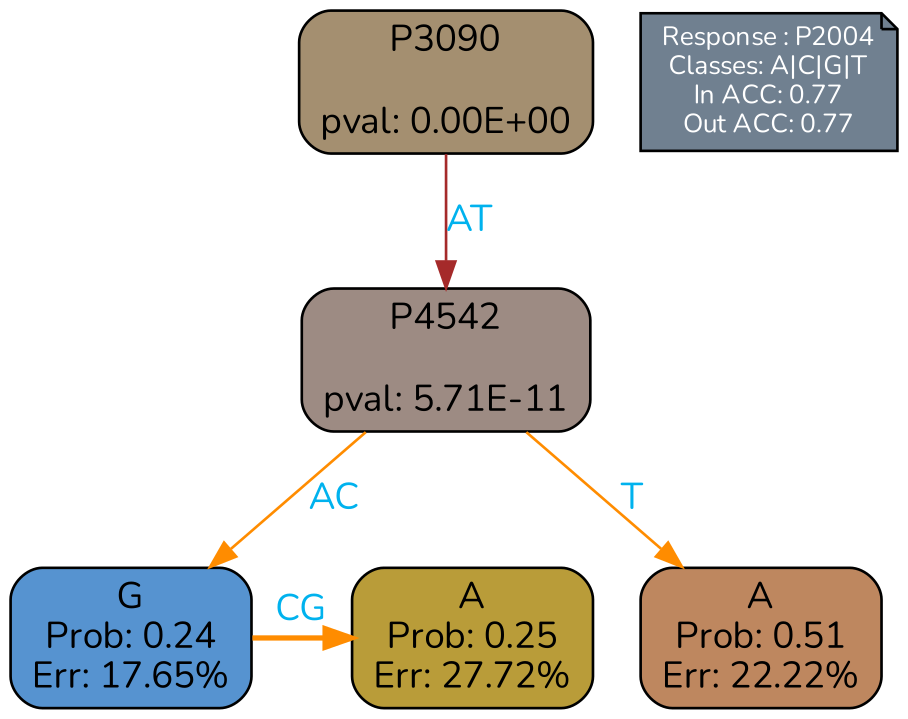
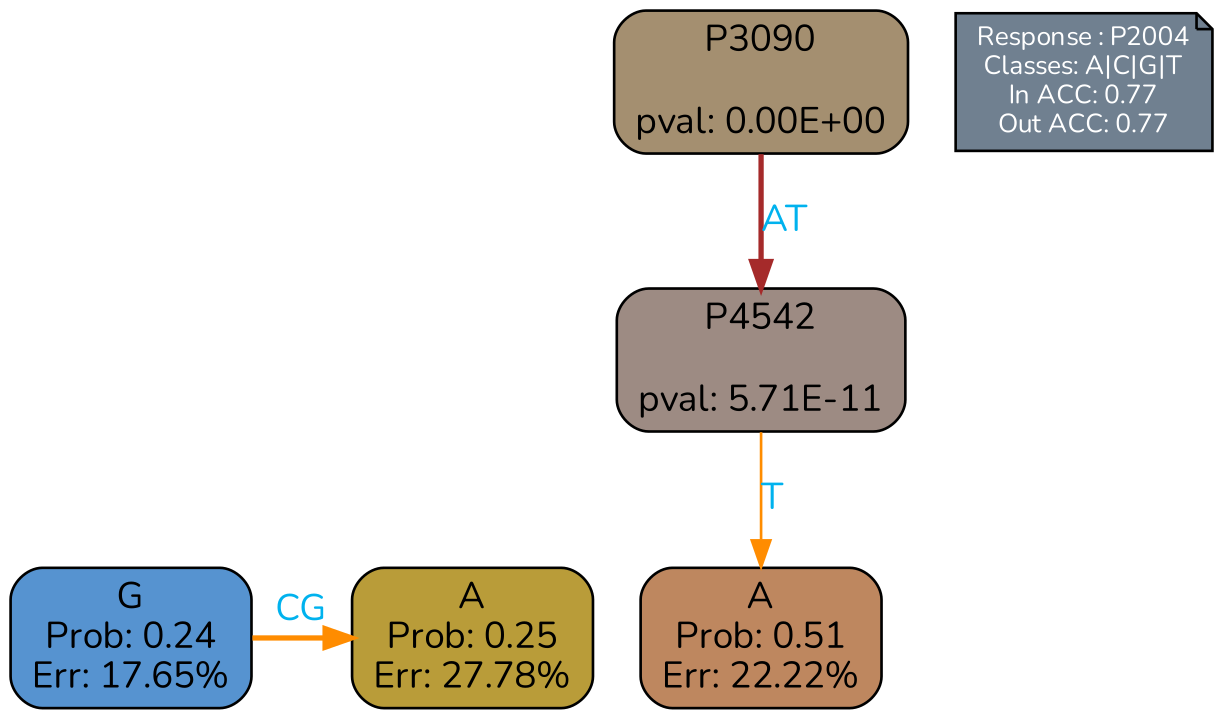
  digraph {
    fontname=Nunito
    ranksep=equally
    splines=polylines
    node [color=black fontname=Nunito shape=box style="filled, rounded"]
    edge [color=darkorange fontcolor=deepskyblue2 fontname=Nunito style=bold]
    n1 [fillcolor="#5693d0" label="G\nProb: 0.24\nErr: 17.65%"]
    n2 [fillcolor="#be875f" label="A\nProb: 0.51\nErr: 22.22%"]
-   n3 [fillcolor="#b99c39" label="A\nProb: 0.25\nErr: 27.72%"]
+   n3 [fillcolor="#b99c39" label="A\nProb: 0.25\nErr: 27.78%"]
    n4 [align=left fillcolor=slategray fontcolor=white fontsize=10 label="Response : P2004\nClasses: A|C|G|T\nIn ACC: 0.77\nOut ACC: 0.77\n" shape=note style=filled]
    n5 [fillcolor="#a48f70" label="P3090\n\npval: 0.00E+00"]
    n6 [fillcolor="#9d8b83" label="P4542\n\npval: 5.71E-11"]
    subgraph sub_1 {
      rank=same
      n1
      n2
      n3
    }
    subgraph sub_2 {
      rank=same
      n4
      n5
    }
    n1 -> n3 [label=CG]
-   n5 -> n6 [color=brown label=AT style=solid]
-   n6 -> n1 [label=AC style=solid]
+   n5 -> n6 [color=brown label=AT]
    n6 -> n2 [label=T style=solid]
  }
